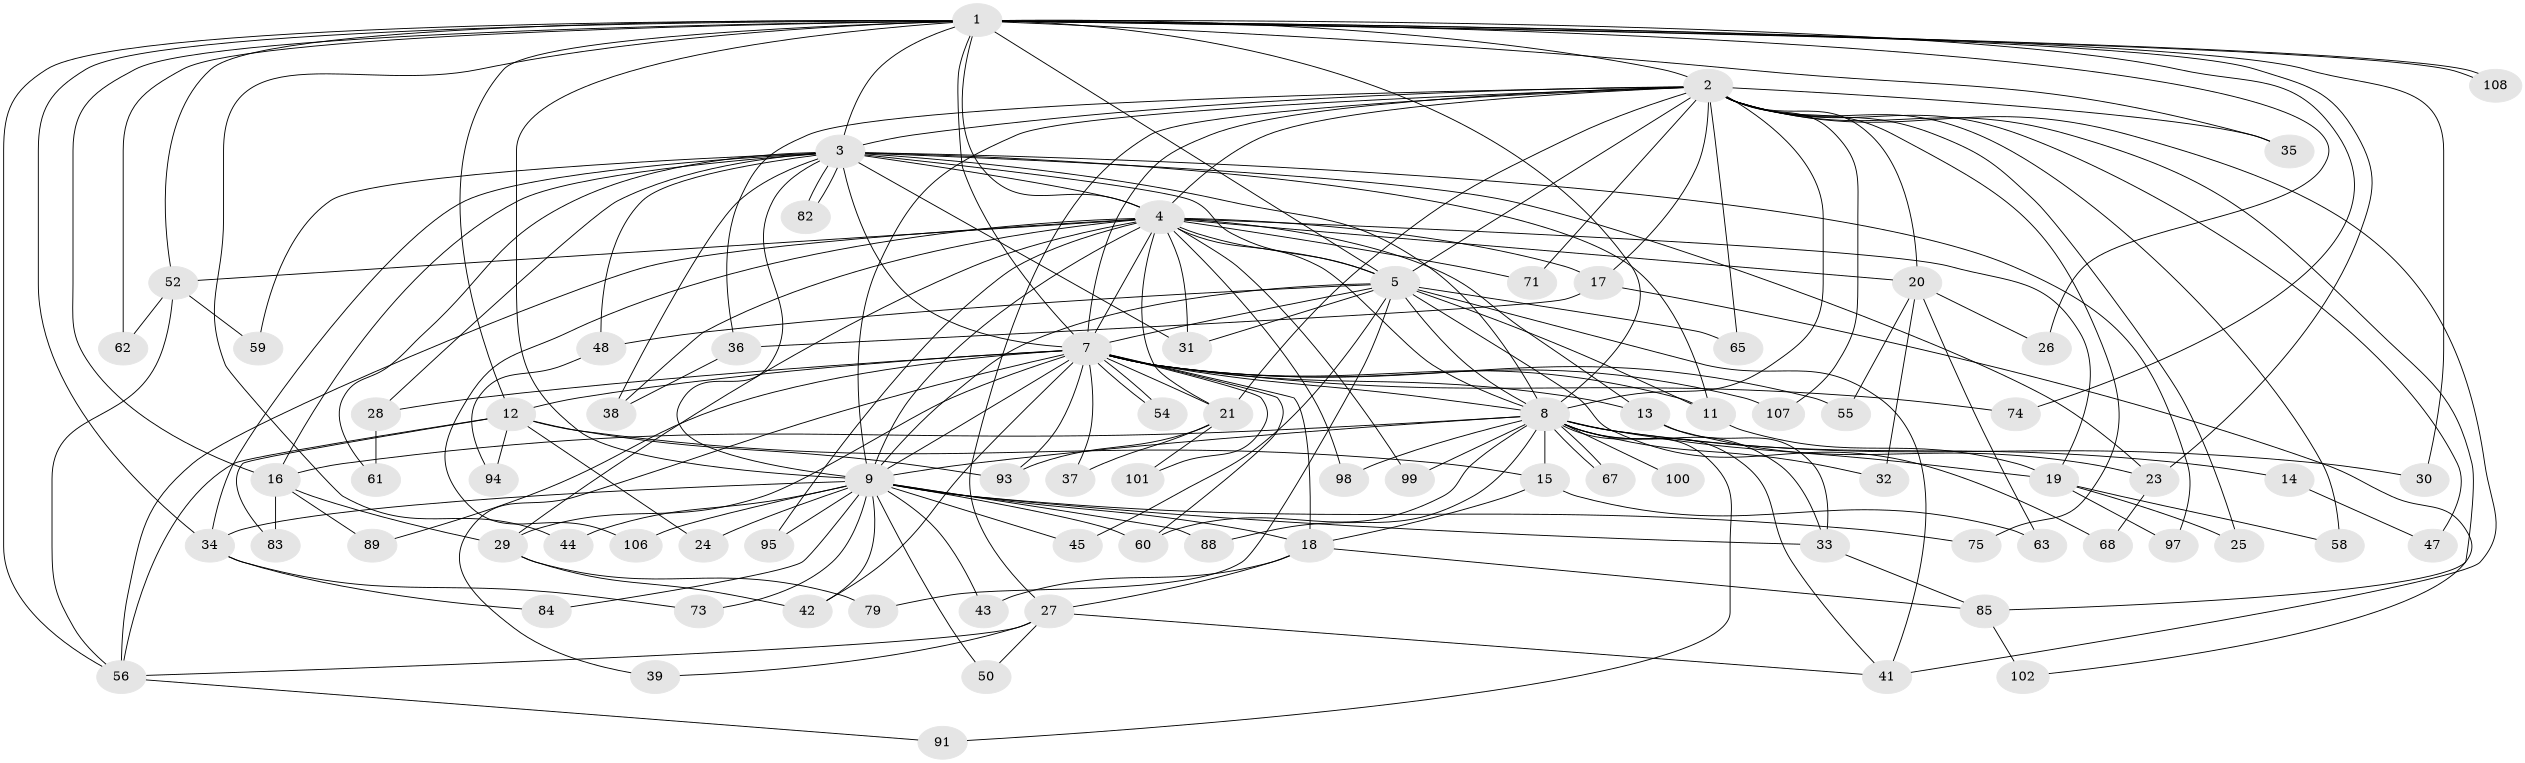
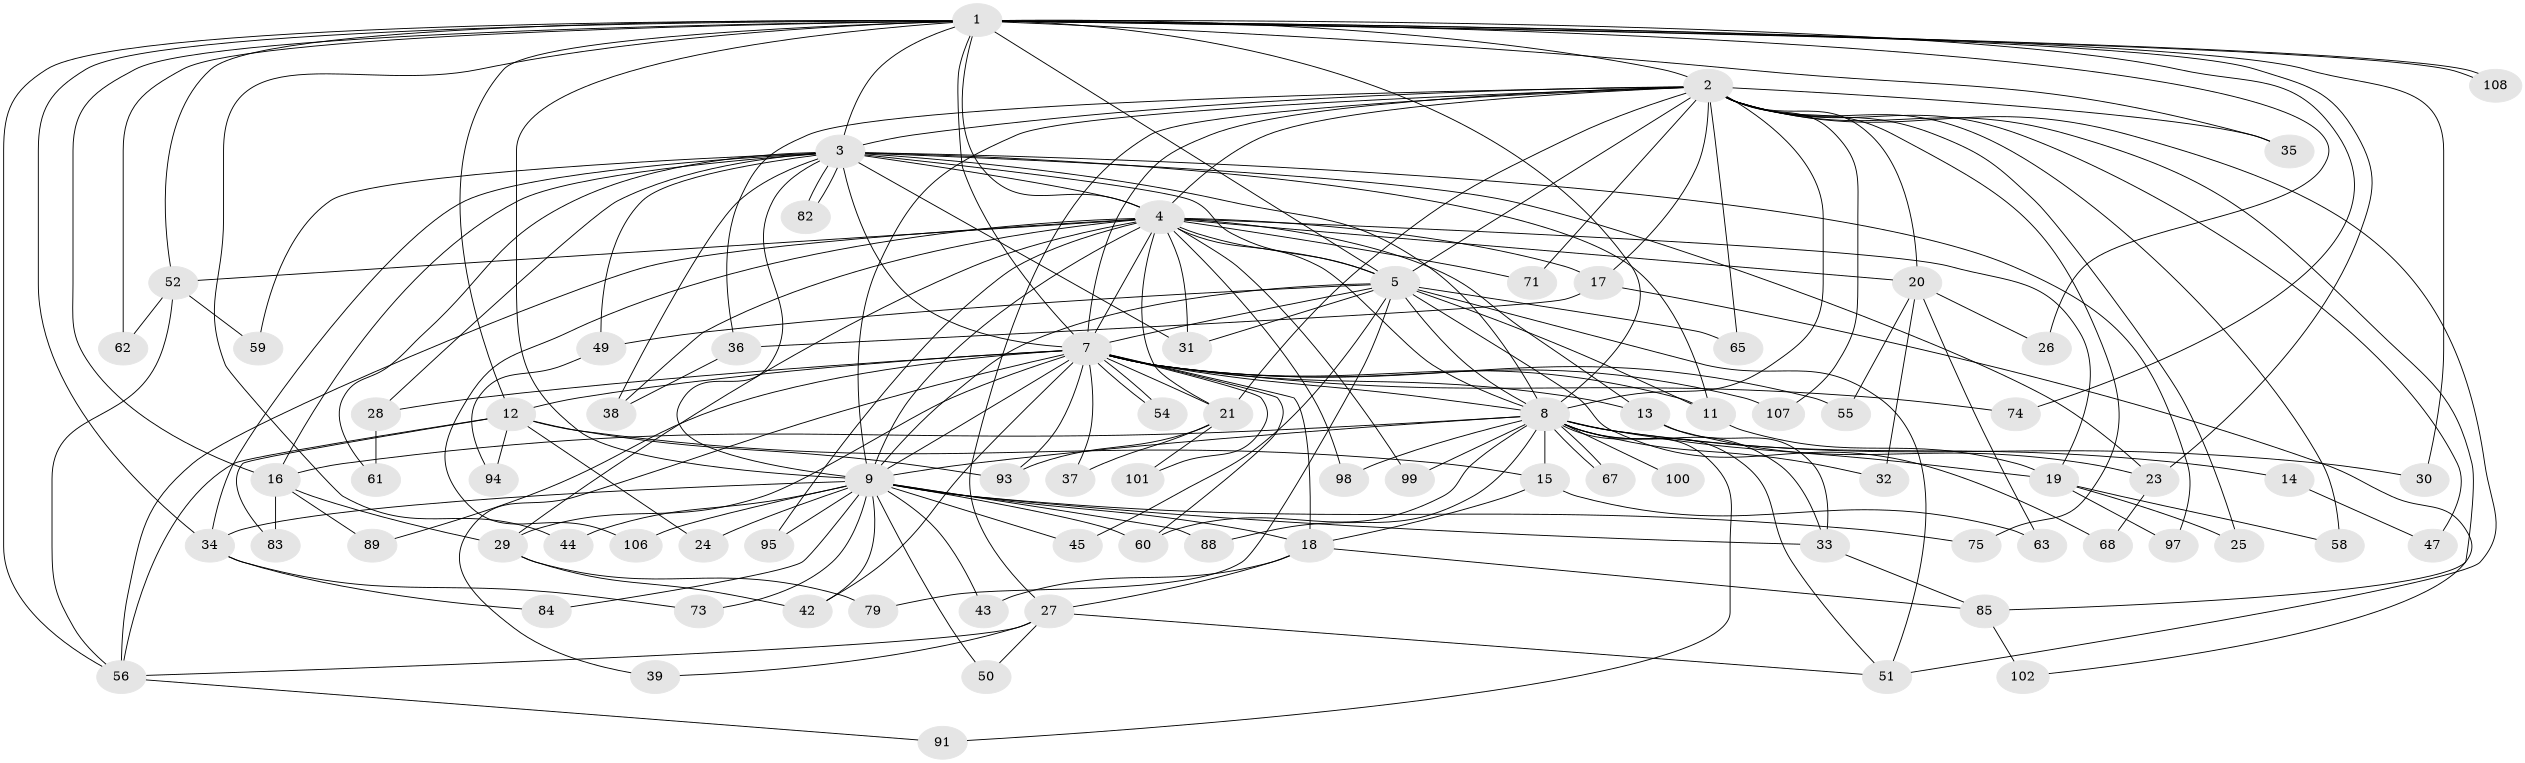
  graph {
    node [color=gray90 style=filled]
    1 [super="+22"]
    2 [super="+6"]
    3 [super="+103"]
    4 [super="+66"]
    5 [super="+64"]
    7 [super="+70"]
    8 [super="+10"]
    9 [super="+40"]
    12 [super="+92"]
    16 [super="+53"]
    23
    26
    30
    34 [super="+76"]
    35
    44
    52 [super="+72"]
    56 [super="+90"]
    62
    74
    108
    17 [super="+81"]
    20
    21 [super="+41"]
    25
    27
    36
    47
-   51 [super="+67" label=41]
+   51 [super="+67"]
    58
    65
    71
    75
    85 [super="+104"]
    107
    11 [super="+87"]
    28
    31
    38 [super="+78"]
-   49 [label=48]
+   49
    59
    61
    82
    97
    13 [super="+46"]
    19 [super="+96"]
    29 [super="+69"]
    95
    98
    99
    106
    45
    68
    79
    18 [super="+48"]
    37
    39
    42 [super="+57"]
    54
    55
    60 [super="+86"]
    89
    93 [super="+105"]
    101
    14
    15
    32
    33 [super="+80"]
    n69 [label=67]
    88
    91
    100
    24
    43
    50
    73
    84
    83
    94
    102
    63
    1 -- 2 [weight=2]
    1 -- 3
    1 -- 4
    1 -- 5
    1 -- 7
    1 -- 8 [weight=2]
    1 -- 9 [weight=2]
    1 -- 12
    1 -- 16
    1 -- 23
    1 -- 26
    1 -- 30
    1 -- 34
    1 -- 35
    1 -- 44
    1 -- 52
    1 -- 56
    1 -- 62
    1 -- 74
    1 -- 108
    1 -- 108
    2 -- 3 [weight=2]
    2 -- 4 [weight=2]
    2 -- 5 [weight=2]
    2 -- 7 [weight=2]
    2 -- 8 [weight=4]
    2 -- 9 [weight=2]
    2 -- 35
    2 -- 17 [weight=2]
    2 -- 20
    2 -- 21
    2 -- 25
    2 -- 27
    2 -- 36
    2 -- 47
    2 -- 51
    2 -- 58
    2 -- 65
    2 -- 71
    2 -- 75
    2 -- 85
    2 -- 107
    3 -- 4
    3 -- 5
    3 -- 7
    3 -- 8 [weight=2]
    3 -- 9
    3 -- 16
    3 -- 23
    3 -- 34
    3 -- 11
    3 -- 28
    3 -- 31
    3 -- 38
    3 -- 49 [weight=2]
    3 -- 59
    3 -- 61
    3 -- 82
    3 -- 82
    3 -- 97
    4 -- 5
    4 -- 7
    4 -- 8 [weight=2]
    4 -- 9 [weight=2]
    4 -- 52
    4 -- 56
    4 -- 17
    4 -- 20
    4 -- 21
    4 -- 71
    4 -- 31
    4 -- 38
    4 -- 13
    4 -- 19
    4 -- 29
    4 -- 95
    4 -- 98
    4 -- 99
    4 -- 106
    5 -- 7
    5 -- 8 [weight=2]
    5 -- 9
    5 -- 51
    5 -- 65
    5 -- 11
    5 -- 31
    5 -- 49
    5 -- 45
    5 -- 68
    5 -- 79
    7 -- 8 [weight=2]
    7 -- 9
    7 -- 12
    7 -- 74
    7 -- 21
    7 -- 107
    7 -- 11
    7 -- 28
    7 -- 13
    7 -- 29
    7 -- 18
    7 -- 37
    7 -- 39
    7 -- 42
    7 -- 54
    7 -- 54
    7 -- 55
    7 -- 60
    7 -- 89
    7 -- 93
    7 -- 101
    8 -- 9 [weight=2]
    8 -- 16
    8 -- 30
    8 -- 51
    8 -- 19
    8 -- 98
    8 -- 99
    8 -- 60
    8 -- 14 [weight=2]
    8 -- 15
    8 -- 32
    8 -- 33
    8 -- n69
    8 -- n69
    8 -- 88
    8 -- 91
    8 -- 100
    9 -- 34
    9 -- 44
    9 -- 75
    9 -- 95
    9 -- 106
    9 -- 45
    9 -- 18
    9 -- 42
    9 -- 60
    9 -- 33
    9 -- 88
    9 -- 24
    9 -- 43
    9 -- 50
    9 -- 73
    9 -- 84
    12 -- 56
    12 -- 93
    12 -- 15
    12 -- 24
    12 -- 83
    12 -- 94
    16 -- 29
    16 -- 89
    16 -- 83
    23 -- 68
    34 -- 73
    34 -- 84
    52 -- 56
    52 -- 62
    52 -- 59
    56 -- 91
    17 -- 36
    17 -- 102
    20 -- 26
    20 -- 55
    20 -- 32
    20 -- 63
    21 -- 37
    21 -- 93
    21 -- 101
    27 -- 56
    27 -- 51
    27 -- 39
    27 -- 50
    36 -- 38
    85 -- 102
    11 -- 19
    28 -- 61
    49 -- 94
    13 -- 23
    13 -- 33
    19 -- 25
    19 -- 58
    19 -- 97
    29 -- 79
    29 -- 42
    18 -- 27
    18 -- 85
    18 -- 43
    14 -- 47
    15 -- 18
    15 -- 63
    33 -- 85
  }
